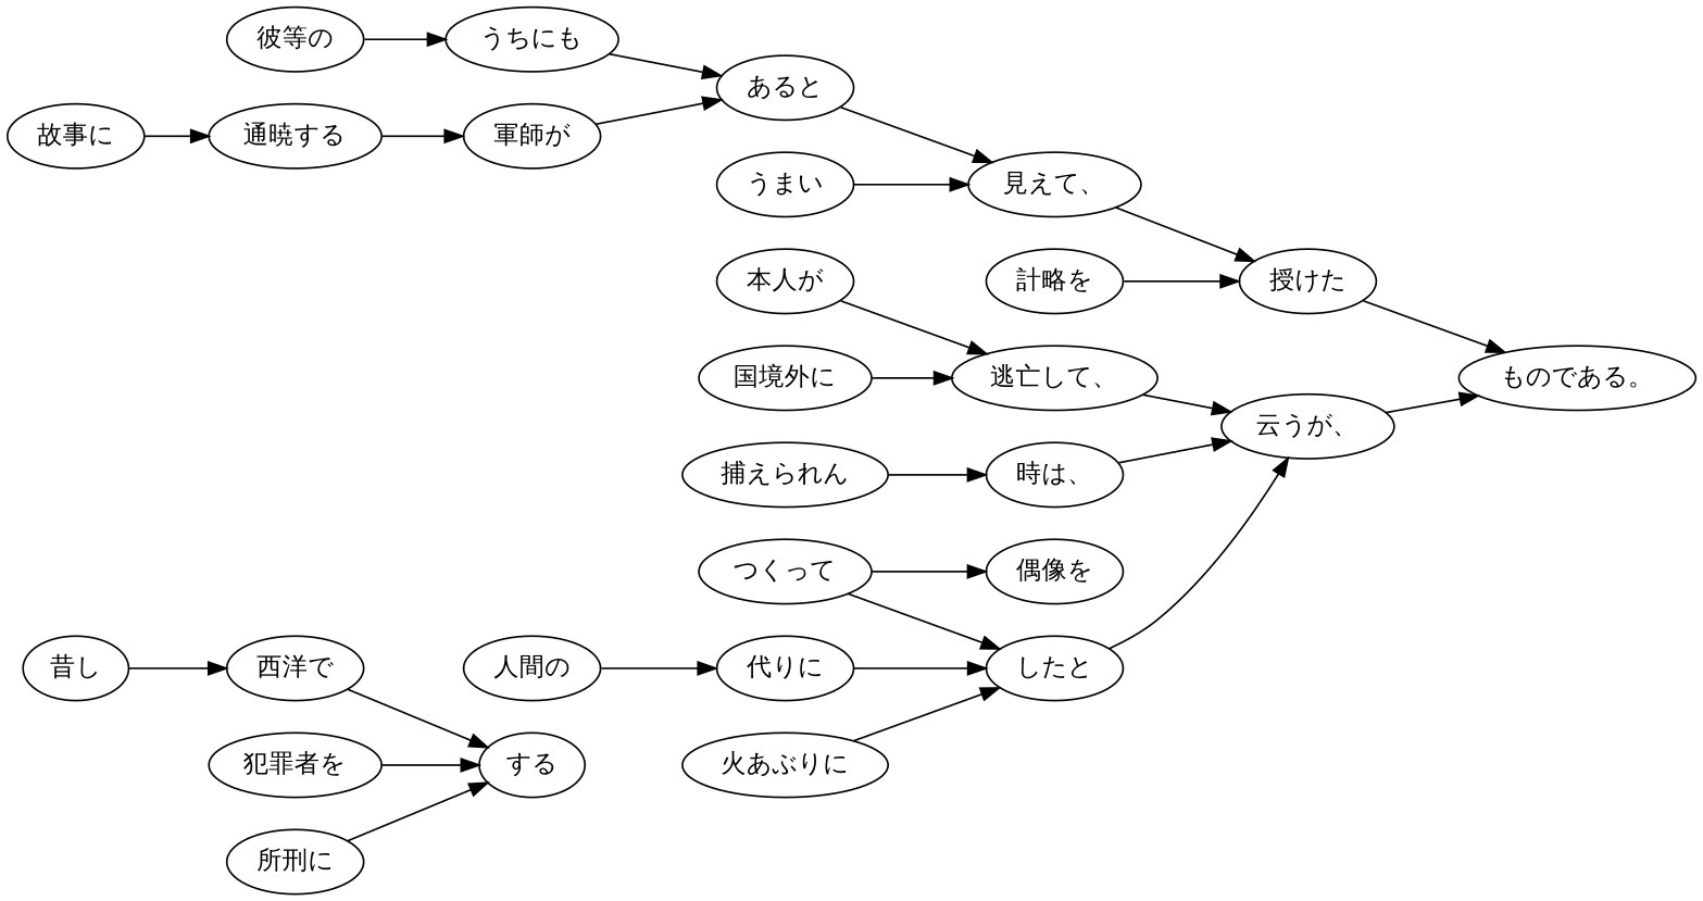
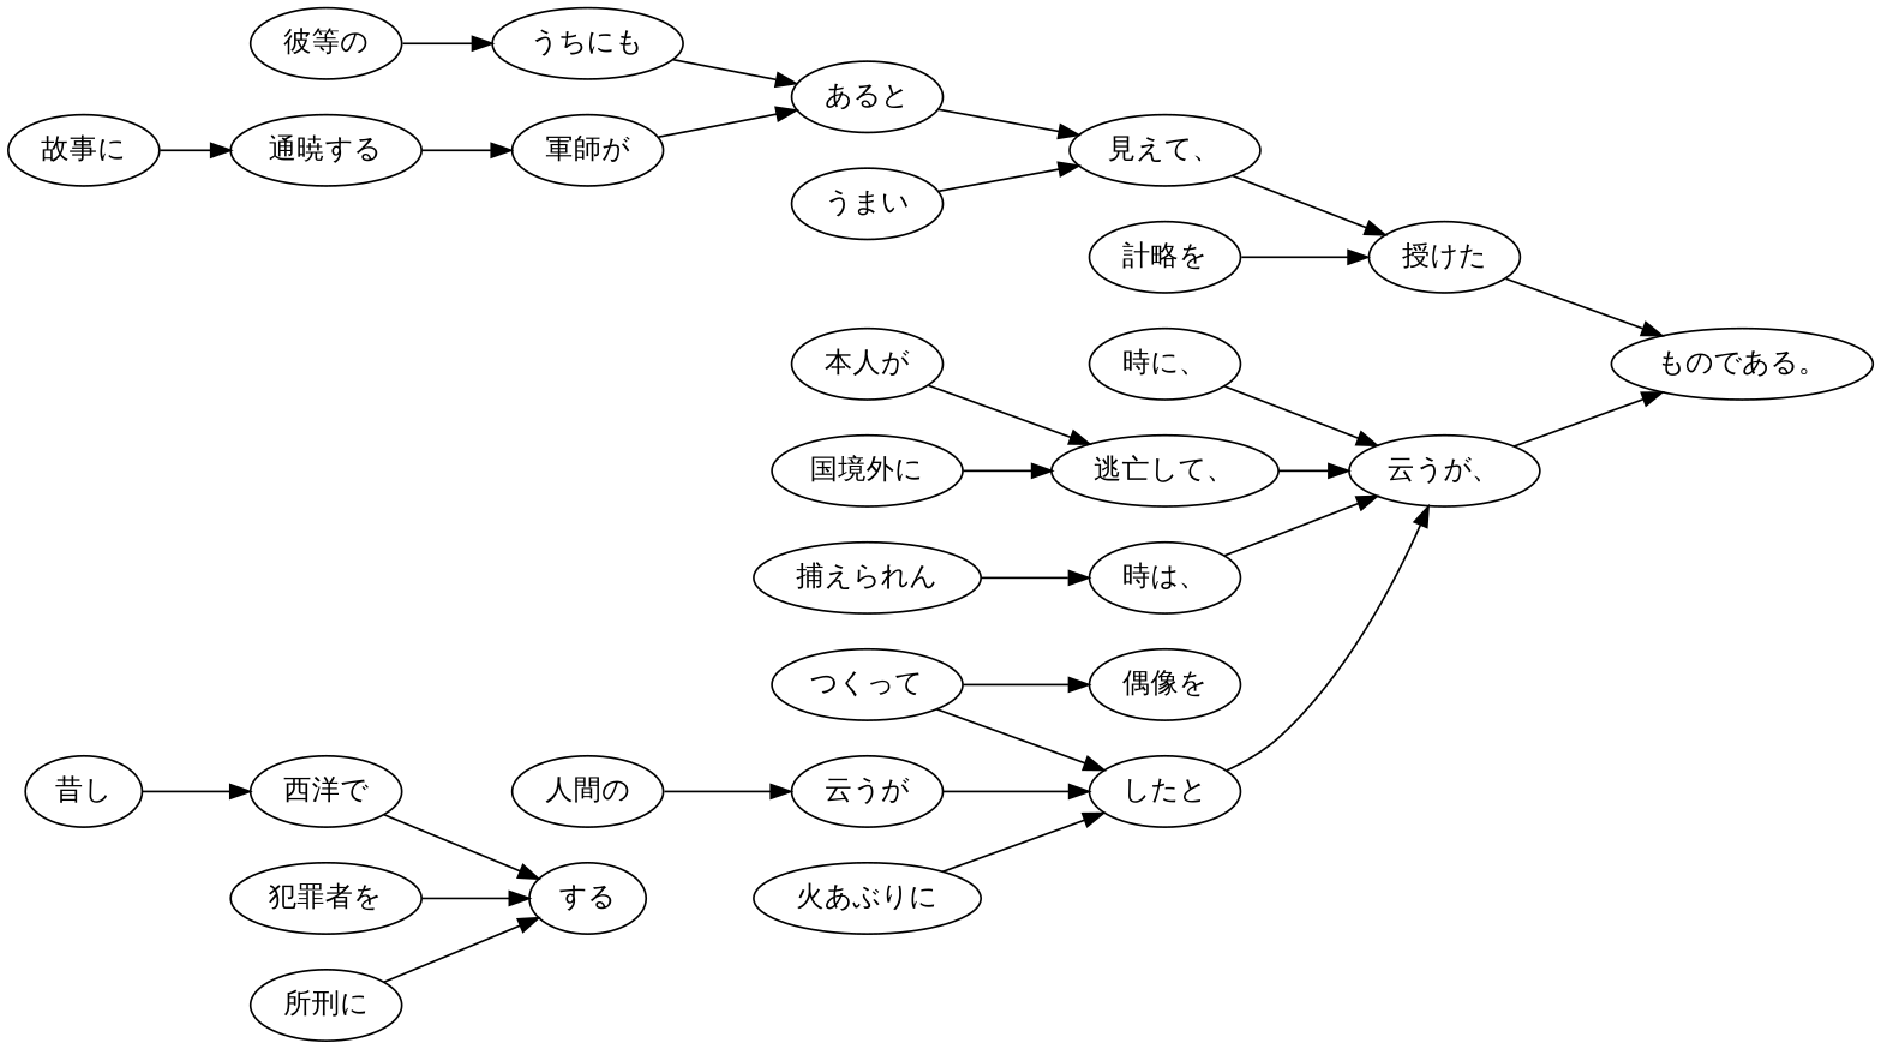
  digraph {
    fontname="DejaVu Sans"
    rankdir=LR
    node [fontname="DejaVu Sans"]
    edge [fontname="DejaVu Sans"]
    n1 [label="昔し"]
    n2 [label="西洋で"]
    n3 [label="する"]
    n4 [label="犯罪者を"]
    n5 [label="所刑に"]
+   n6 [label="時に、"]
    n7 [label="云うが、"]
    n8 [label="ものである。"]
    n9 [label="本人が"]
    n10 [label="逃亡して、"]
    n11 [label="国境外に"]
    n12 [label="捕えられん"]
    n13 [label="時は、"]
    n14 [label="偶像を"]
    n15 [label="つくって"]
    n16 [label="したと"]
    n17 [label="人間の"]
-   n18 [label="代りに"]
+   n18 [label="云うが"]
    n19 [label="火あぶりに"]
    n20 [label="彼等の"]
    n21 [label="うちにも"]
    n22 [label="あると"]
    n23 [label="見えて、"]
    n24 [label="故事に"]
    n25 [label="通暁する"]
    n26 [label="軍師が"]
    n27 [label="授けた"]
    n28 [label="うまい"]
    n29 [label="計略を"]
    n1 -> n2
    n2 -> n3
    n4 -> n3
    n5 -> n3
+   n6 -> n7
    n7 -> n8
    n9 -> n10
    n10 -> n7
    n11 -> n10
    n12 -> n13
    n13 -> n7
    n15 -> n14
    n15 -> n16
    n16 -> n7
    n17 -> n18
    n18 -> n16
    n19 -> n16
    n20 -> n21
    n21 -> n22
    n22 -> n23
    n23 -> n27
    n24 -> n25
    n25 -> n26
    n26 -> n22
    n27 -> n8
    n28 -> n23
    n29 -> n27
  }
